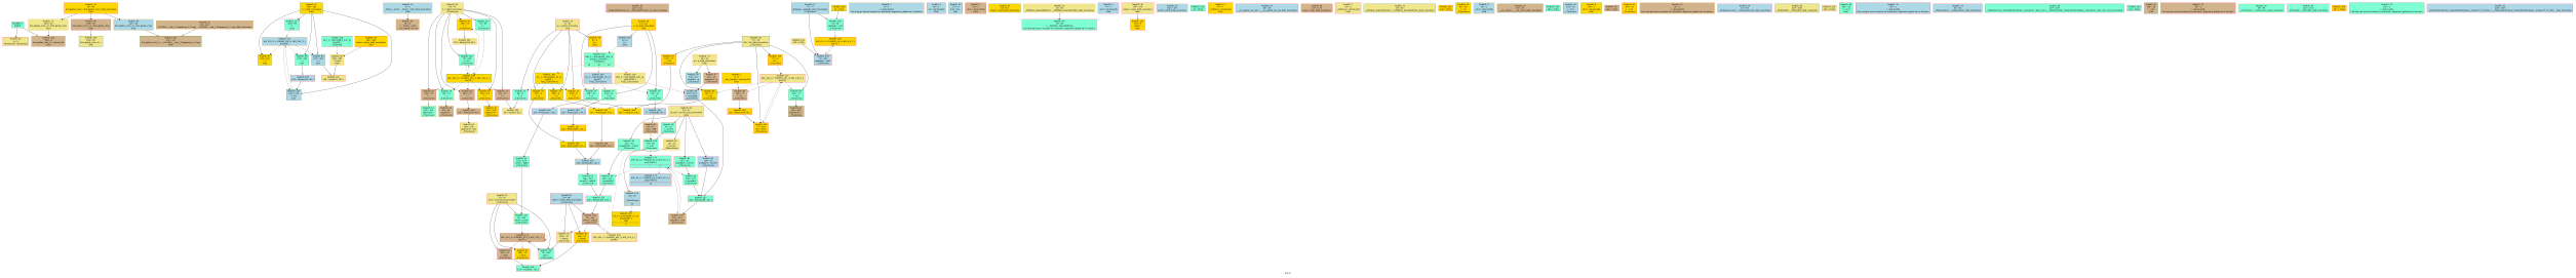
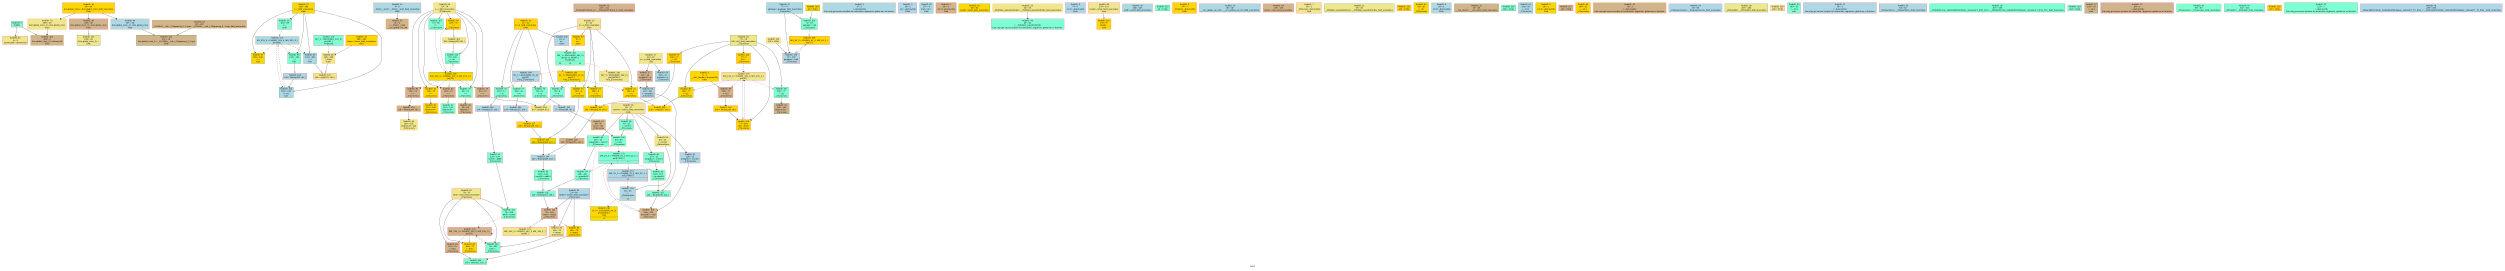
  digraph {
    fontname="Liberation Sans"
    label=SVFG
    node [color=red fillcolor=aquamarine fontname="Liberation Sans" shape=record style=filled]
    edge [arrowhead=tee fontname="Liberation Sans" style=solid]
    n1 [label="{NodeID: 0\nNullPtr}"]
    n2 [fillcolor=khaki label="{NodeID: 44\n2\<--3\ndummyVal\<--dummyVal\n}"]
    n3 [color=darkorange fillcolor=tan label="{NodeID: 103\n238\<--3\nllvm.global_ctors_2\<--dummyVal\nGlob }" style="dotted,filled"]
    n4 [color=darkgreen fillcolor=gold label="{NodeID: 97\n199\<--182\n\<--i\nmain\n}"]
    n5 [color=darkorange fillcolor=lightblue label="{NodeID: 14\n4\<--6\n_ZStL8__ioinit\<--_ZStL8__ioinit_field_insensitive\nGlob }"]
    n6 [color=darkorange fillcolor=tan label="{NodeID: 55\n41\<--4\n\<--_ZStL8__ioinit\n__cxx_global_var_init\n}"]
    n7 [color=darkorange label="{NodeID: 111\n75\<--126\nbest\<--conv9\n_Z7processv\n}"]
    n8 [fillcolor=tan label="{NodeID: 174\nMR_12V_3 = PHI(MR_12V_5, MR_12V_2, )\npts\{76 \}\n}"]
    n9 [color=deeppink fillcolor=tan label="{NodeID: 84\n152\<--75\n\<--best\n_Z7processv\n}"]
    n10 [color=deeppink fillcolor=gold label="{NodeID: 85\n163\<--75\n\<--best\n_Z7processv\n}"]
    n11 [label="{NodeID: 114\n75\<--155\nbest\<--\n_Z7processv\n}"]
    n12 [label="{NodeID: 166\n153 = cmp(151, 152, )\n}"]
    n13 [color=darkorange fillcolor=khaki label="{NodeID: 28\n73\<--74\ni\<--i_field_insensitive\n_Z7processv\n}"]
    n14 [color=deeppink fillcolor=tan label="{NodeID: 78\n94\<--73\n\<--i\n_Z7processv\n}"]
    n15 [color=darkorange label="{NodeID: 79\n98\<--73\n\<--i\n_Z7processv\n}"]
    n16 [fillcolor=tan label="{NodeID: 80\n104\<--73\n\<--i\n_Z7processv\n}"]
    n17 [fillcolor=gold label="{NodeID: 81\n109\<--73\n\<--i\n_Z7processv\n}"]
    n18 [fillcolor=tan label="{NodeID: 82\n114\<--73\n\<--i\n_Z7processv\n}"]
    n19 [fillcolor=gold label="{NodeID: 83\n119\<--73\n\<--i\n_Z7processv\n}"]
    n20 [color=darkgreen label="{NodeID: 107\n73\<--88\ni\<--\n_Z7processv\n}"]
    n21 [color=darkgreen label="{NodeID: 110\n73\<--120\ni\<--inc\n_Z7processv\n}"]
    n22 [color=darkorange fillcolor=khaki label="{NodeID: 164\n96 = cmp(94, 95, )\n}"]
    n23 [color=darkorange fillcolor=tan label="{NodeID: 48\n99\<--98\nidxprom\<--\n_Z7processv\n}"]
    n24 [color=darkorange fillcolor=tan label="{NodeID: 153\n105 = Binary(104, 88, )\n}"]
    n25 [color=deeppink fillcolor=gold label="{NodeID: 50\n110\<--109\nidxprom4\<--\n_Z7processv\n}"]
    n26 [color=darkorange label="{NodeID: 51\n115\<--114\nidxprom6\<--\n_Z7processv\n}"]
    n27 [color=darkorange fillcolor=khaki label="{NodeID: 161\n120 = Binary(119, 88, )\n}"]
    n28 [color=darkgreen fillcolor=gold label="{NodeID: 169\nMR_10V_3 = PHI(MR_10V_4, MR_10V_2, )\npts\{74 \}\n}"]
    n29 [color=darkorange fillcolor=khaki label="{NodeID: 49\n106\<--105\nidxprom2\<--sub\n_Z7processv\n}"]
    n30 [color=deeppink fillcolor=tan label="{NodeID: 42\n210\<--211\n_ZNSolsEPFRSoS_E\<--_ZNSolsEPFRSoS_E_field_insensitive\n}"]
    n31 [color=darkgreen fillcolor=lightblue label="{NodeID: 56\n100\<--13\narrayidx\<--p\n_Z7processv\n}"]
    n32 [color=darkorange fillcolor=khaki label="{NodeID: 70\n238\<--30\nllvm.global_ctors_2\<--llvm.global_ctors\nGlob }"]
    n33 [fillcolor=khaki label="{NodeID: 167\n193 = cmp(191, 192, )\n}"]
    n34 [color=darkorange fillcolor=gold label="{NodeID: 1\n7\<--1\n__dso_handle\<--dummyObj\nGlob }"]
    n35 [fillcolor=tan label="{NodeID: 89\n159\<--77\n\<--i10\n_Z7processv\n}"]
    n36 [color=darkorange label="{NodeID: 181\n28V_1 = ENCHI(MR_28V_0)\npts\{10 12 140000 \}\nFun[main]|{<s0>12|<s1>12|<s2>12}}" style="double,filled"]
    n37 [color=darkgreen fillcolor=gold label="{NodeID: 183\n4V_1 = ENCHI(MR_4V_0)\npts\{10 \}\nFun[_Z7processv]}" style="double,filled"]
    n38 [fillcolor=lightblue label="{NodeID: 184\n6V_1 = ENCHI(MR_6V_0)\npts\{12 \}\nFun[_Z7processv]}" style="double,filled"]
    n39 [color=darkorange fillcolor=khaki label="{NodeID: 190\n18V_1 = ENCHI(MR_18V_0)\npts\{140000 \}\nFun[_Z7processv]}" style="double,filled"]
    n40 [color=deeppink label="{NodeID: 71\n95\<--8\n\<--a\n_Z7processv\n}"]
    n41 [color=darkorange fillcolor=gold label="{NodeID: 72\n131\<--8\n\<--a\n_Z7processv\n}"]
    n42 [color=darkgreen fillcolor=gold label="{NodeID: 73\n137\<--8\n\<--a\n_Z7processv\n}"]
    n43 [color=darkgreen fillcolor=gold label="{NodeID: 74\n139\<--8\n\<--a\n_Z7processv\n}"]
    n44 [color=darkgreen label="{NodeID: 75\n86\<--11\n\<--b\n_Z7processv\n}"]
    n45 [label="{NodeID: 76\n123\<--11\n\<--b\n_Z7processv\n}"]
    n46 [color=darkorange label="{NodeID: 77\n134\<--11\n\<--b\n_Z7processv\n}"]
    n47 [fillcolor=lightblue label="{NodeID: 93\n112\<--111\n\<--arrayidx5\n_Z7processv\n}"]
    n48 [color=darkorange fillcolor=gold label="{NodeID: 165\n132 = cmp(130, 131, )\n}"]
    n49 [color=darkgreen fillcolor=gold label="{NodeID: 158\n138 = Binary(136, 137, )\n}"]
    n50 [color=darkorange fillcolor=gold label="{NodeID: 162\n141 = Binary(139, 140, )\n}"]
    n51 [fillcolor=lightblue label="{NodeID: 151\n87 = Binary(88, 86, )\n}"]
    n52 [color=deeppink fillcolor=lightblue label="{NodeID: 160\n124 = Binary(125, 123, )\n}"]
    n53 [fillcolor=lightblue label="{NodeID: 156\n135 = Binary(125, 134, )\n}"]
    n54 [label="{NodeID: 152\n113 = Binary(108, 112, )\n}"]
    n55 [color=darkgreen label="{NodeID: 98\n213\<--182\n\<--i\nmain\n}"]
    n56 [fillcolor=lightblue label="{NodeID: 163\n214 = Binary(213, 88, )\n}"]
    n57 [color=darkgreen fillcolor=lightblue label="{NodeID: 118\n182\<--214\ni\<--inc\nmain\n}"]
    n58 [color=darkorange fillcolor=lightblue label="{NodeID: 171\nMR_25V_3 = PHI(MR_25V_4, MR_25V_2, )\npts\{183 \}\n}"]
    n59 [color=deeppink fillcolor=khaki label="{NodeID: 15\n8\<--10\na\<--a_field_insensitive\nGlob }"]
    n60 [color=deeppink fillcolor=gold label="{NodeID: 99\n8\<--9\na\<--\nGlob }"]
    n61 [color=darkorange fillcolor=lightblue label="{NodeID: 154\n143 = Binary(138, 142, )\n}"]
    n62 [color=darkorange fillcolor=tan label="{NodeID: 159\n142 = Binary(125, 141, )\n}"]
    n63 [color=deeppink fillcolor=gold label="{NodeID: 112\n77\<--9\ni10\<--\n_Z7processv\n}"]
    n64 [color=deeppink fillcolor=khaki label="{NodeID: 175\nMR_14V_3 = PHI(MR_14V_4, MR_14V_2, )\npts\{78 \}\n}"]
    n65 [color=darkgreen fillcolor=gold label="{NodeID: 86\n130\<--77\n\<--i10\n_Z7processv\n}"]
    n66 [color=darkgreen label="{NodeID: 88\n145\<--77\n\<--i10\n_Z7processv\n}"]
    n67 [color=deeppink fillcolor=gold label="{NodeID: 115\n77\<--160\ni10\<--inc26\n_Z7processv\n}"]
    n68 [color=deeppink fillcolor=gold label="{NodeID: 87\n140\<--77\n\<--i10\n_Z7processv\n}"]
    n69 [color=darkgreen fillcolor=tan label="{NodeID: 54\n146\<--145\nidxprom21\<--\n_Z7processv\n}"]
    n70 [fillcolor=gold label="{NodeID: 150\n160 = Binary(159, 88, )\n}"]
    n71 [fillcolor=khaki label="{NodeID: 29\n75\<--76\nbest\<--best_field_insensitive\n_Z7processv\n}"]
    n72 [color=darkorange fillcolor=tan label="{NodeID: 43\n32\<--232\n_GLOBAL__sub_I_Plagapong_0_1.cpp\<--_GLOBAL__sub_I_Plagapong_0_1.cpp_field_insensitive\n}"]
    n73 [color=darkgreen fillcolor=tan label="{NodeID: 102\n237\<--32\nllvm.global_ctors_1\<--_GLOBAL__sub_I_Plagapong_0_1.cpp\nGlob }"]
    n74 [color=deeppink fillcolor=tan label="{NodeID: 57\n111\<--13\narrayidx5\<--p\n_Z7processv\n}"]
    n75 [color=darkorange fillcolor=tan label="{NodeID: 109\n116\<--113\narrayidx7\<--mul\n_Z7processv\n}"]
    n76 [color=darkgreen label="{NodeID: 53\n144\<--143\nconv20\<--add19\n_Z7processv\n}"]
    n77 [color=deeppink label="{NodeID: 155\n149 = Binary(144, 148, )\n}"]
    n78 [color=deeppink fillcolor=tan label="{NodeID: 113\n79\<--149\nbetter\<--sub23\n_Z7processv\n}"]
    n79 [fillcolor=gold label="{NodeID: 168\nMR_8V_3 = PHI(MR_8V_4, MR_8V_2, )\npts\{72 \}\n}"]
    n80 [fillcolor=lightblue label="{NodeID: 108\n71\<--102\ngarbage\<--call1\n_Z7processv\n}"]
    n81 [color=darkorange fillcolor=lightblue label="{NodeID: 2\n9\<--1\n\<--dummyObj\nCan only get source location for instruction, argument, global var or function.}"]
    n82 [fillcolor=gold label="{NodeID: 16\n11\<--12\nb\<--b_field_insensitive\nGlob }"]
    n83 [fillcolor=lightblue label="{NodeID: 100\n11\<--9\nb\<--\nGlob }"]
    n84 [color=darkorange fillcolor=tan label="{NodeID: 47\n89\<--87\nconv\<--add\n_Z7processv\n}"]
    n85 [color=deeppink label="{NodeID: 52\n126\<--124\nconv9\<--add8\n_Z7processv\n}"]
    n86 [fillcolor=gold label="{NodeID: 157\n136 = Binary(135, 125, )\n}"]
    n87 [color=deeppink fillcolor=gold label="{NodeID: 90\n151\<--79\n\<--better\n_Z7processv\n}"]
    n88 [color=deeppink fillcolor=khaki label="{NodeID: 91\n155\<--79\n\<--better\n_Z7processv\n}"]
    n89 [fillcolor=khaki label="{NodeID: 176\nMR_16V_2 = PHI(MR_16V_3, MR_16V_1, )\npts\{80 \}\n}"]
    n90 [color=darkgreen fillcolor=khaki label="{NodeID: 30\n77\<--78\ni10\<--i10_field_insensitive\n_Z7processv\n}"]
    n91 [color=darkgreen fillcolor=gold label="{NodeID: 210\n2V_3 = CSCHI(MR_2V_2)\npts\{170000 \}\nCS[]|{<s0>12}}" style="double,filled"]
    n92 [color=darkorange label="{NodeID: 106\n90\<--89\n\<--conv\n_Z7processv\n}"]
    n93 [color=deeppink label="{NodeID: 170\nMR_2V_3 = PHI(MR_2V_4, MR_2V_2, )\npts\{170000 \}\n|{|<s3>12}}"]
    n94 [color=darkorange label="{NodeID: 92\n108\<--107\n\<--arrayidx3\n_Z7processv\n}"]
    n95 [color=deeppink label="{NodeID: 94\n148\<--147\n\<--arrayidx22\n_Z7processv\n}"]
    n96 [fillcolor=lightblue label="{NodeID: 172\nMR_2V_2 = PHI(MR_2V_4, MR_2V_1, )\npts\{170000 \}\n|{<s0>11}}"]
    n97 [color=darkorange fillcolor=khaki label="{NodeID: 58\n64\<--15\n\<--correct\n_Z9clearVarsv\n}"]
    n98 [color=darkorange fillcolor=lightblue label="{NodeID: 104\n64\<--66\n\<--\n_Z9clearVarsv\n|{<s0>11}}"]
    n99 [color=deeppink fillcolor=lightblue label="{NodeID: 3\n18\<--1\n.str\<--dummyObj\nGlob }"]
    n100 [color=darkorange fillcolor=khaki label="{NodeID: 17\n13\<--14\np\<--p_field_insensitive\nGlob }"]
    n101 [fillcolor=lightblue label="{NodeID: 31\n79\<--80\nbetter\<--better_field_insensitive\n_Z7processv\n}"]
    n102 [color=darkgreen fillcolor=lightblue label="{NodeID: 45\n177\<--9\nmain_ret\<--\nmain\n}"]
    n103 [label="{NodeID: 59\n90\<--15\n\<--correct\n_Z7processv\n}"]
    n104 [fillcolor=tan label="{NodeID: 4\n20\<--1\n.str.1\<--dummyObj\nGlob }"]
    n105 [color=darkgreen fillcolor=khaki label="{NodeID: 101\n236\<--31\nllvm.global_ctors_0\<--\nGlob }"]
    n106 [color=deeppink fillcolor=khaki label="{NodeID: 18\n15\<--17\ncorrect\<--correct_field_insensitive\nGlob }"]
    n107 [label="{NodeID: 60\n107\<--15\narrayidx3\<--correct\n_Z7processv\n}"]
    n108 [color=deeppink fillcolor=lightblue label="{NodeID: 61\n116\<--15\narrayidx7\<--correct\n_Z7processv\n}"]
    n109 [color=darkgreen label="{NodeID: 62\n147\<--15\narrayidx22\<--correct\n_Z7processv\n}"]
    n110 [color=darkgreen fillcolor=gold label="{NodeID: 32\n83\<--84\nscanf\<--scanf_field_insensitive\n}"]
    n111 [color=darkorange fillcolor=khaki label="{NodeID: 212\n102 = PHI()\n}"]
    n112 [color=deeppink label="{NodeID: 46\n43\<--44\n\<--_ZNSt8ios_base4InitD1Ev\nCan only get source location for instruction, argument, global var or function.}"]
    n113 [color=darkgreen fillcolor=lightblue label="{NodeID: 96\n191\<--182\n\<--i\nmain\n}"]
    n114 [color=deeppink fillcolor=lightblue label="{NodeID: 5\n22\<--1\n.str.2\<--dummyObj\nGlob }"]
    n115 [color=deeppink fillcolor=gold label="{NodeID: 19\n30\<--34\nllvm.global_ctors\<--llvm.global_ctors_field_insensitive\nGlob }"]
    n116 [color=deeppink fillcolor=tan label="{NodeID: 68\n236\<--30\nllvm.global_ctors_0\<--llvm.global_ctors\nGlob }"]
    n117 [color=darkorange fillcolor=lightblue label="{NodeID: 69\n237\<--30\nllvm.global_ctors_1\<--llvm.global_ctors\nGlob }"]
    n118 [color=deeppink fillcolor=gold label="{NodeID: 116\n178\<--9\nretval\<--\nmain\n}"]
    n119 [color=darkorange fillcolor=lightblue label="{NodeID: 33\n166\<--167\nprintf\<--printf_field_insensitive\n}"]
    n120 [color=darkgreen label="{NodeID: 213\n42 = PHI()\n}"]
    n121 [fillcolor=gold label="{NodeID: 6\n24\<--1\n_ZSt3cin\<--dummyObj\nGlob }"]
    n122 [fillcolor=lightblue label="{NodeID: 20\n35\<--36\n__cxx_global_var_init\<--__cxx_global_var_init_field_insensitive\n}"]
    n123 [label="{NodeID: 117\n182\<--88\ni\<--\nmain\n}"]
    n124 [fillcolor=tan label="{NodeID: 34\n175\<--176\nmain\<--main_field_insensitive\n}"]
    n125 [color=darkgreen fillcolor=gold label="{NodeID: 214\n82 = PHI()\n}"]
    n126 [color=darkgreen label="{NodeID: 105\n71\<--82\ngarbage\<--call\n_Z7processv\n}"]
    n127 [color=deeppink fillcolor=khaki label="{NodeID: 7\n25\<--1\n_ZSt4cout\<--dummyObj\nGlob }"]
    n128 [color=darkgreen fillcolor=khaki label="{NodeID: 21\n39\<--40\n_ZNSt8ios_base4InitC1Ev\<--_ZNSt8ios_base4InitC1Ev_field_insensitive\n}"]
    n129 [color=deeppink fillcolor=khaki label="{NodeID: 35\n178\<--179\nretval\<--retval_field_insensitive\nmain\n}"]
    n130 [color=deeppink fillcolor=gold label="{NodeID: 215\n165 = PHI()\n}"]
    n131 [color=darkgreen fillcolor=gold label="{NodeID: 63\n81\<--18\n\<--.str\n_Z0processv\n}"]
    n132 [color=darkorange fillcolor=lightblue label="{NodeID: 8\n26\<--1\n.str.3\<--dummyObj\nGlob }"]
    n133 [color=darkgreen fillcolor=tan label="{NodeID: 22\n45\<--46\n__cxa_atexit\<--__cxa_atexit_field_insensitive\n}"]
    n134 [fillcolor=gold label="{NodeID: 36\n180\<--181\ntimes\<--times_field_insensitive\nmain\n}"]
    n135 [color=darkorange fillcolor=khaki label="{NodeID: 95\n192\<--180\n\<--times\nmain\n}"]
    n136 [color=darkgreen label="{NodeID: 216\n186 = PHI()\n}"]
    n137 [color=darkgreen fillcolor=lightblue label="{NodeID: 64\n101\<--20\n\<--.str.1\n_Z7processv\n}"]
    n138 [color=darkgreen fillcolor=gold label="{NodeID: 9\n28\<--1\n.str.4\<--dummyObj\nGlob }"]
    n139 [color=darkorange fillcolor=khaki label="{NodeID: 23\n44\<--50\n_ZNSt8ios_base4InitD1Ev\<--_ZNSt8ios_base4InitD1Ev_field_insensitive\n}"]
    n140 [color=darkgreen fillcolor=gold label="{NodeID: 37\n182\<--183\ni\<--i_field_insensitive\nmain\n}"]
    n141 [fillcolor=tan label="{NodeID: 217\n196 = PHI()\n}"]
    n142 [fillcolor=gold label="{NodeID: 65\n164\<--22\n\<--.str.2\n_Z7processv\n}"]
    n143 [color=darkorange fillcolor=tan label="{NodeID: 10\n31\<--1\n\<--dummyObj\nCan only get source location for instruction, argument, global var or function.}"]
    n144 [color=deeppink fillcolor=lightblue label="{NodeID: 24\n57\<--58\n_Z10preprocessv\<--_Z10preprocessv_field_insensitive\n}"]
    n145 [color=darkgreen fillcolor=khaki label="{NodeID: 38\n187\<--188\n_ZNSirsERi\<--_ZNSirsERi_field_insensitive\n}"]
    n146 [color=deeppink fillcolor=khaki label="{NodeID: 218\n200 = PHI()\n}"]
    n147 [label="{NodeID: 66\n195\<--26\n\<--.str.3\nmain\n}"]
    n148 [fillcolor=lightblue label="{NodeID: 11\n66\<--1\n\<--dummyObj\nCan only get source location for instruction, argument, global var or function.}"]
    n149 [fillcolor=lightblue label="{NodeID: 25\n61\<--62\n_Z9clearVarsv\<--_Z9clearVarsv_field_insensitive\n}"]
    n150 [color=darkgreen label="{NodeID: 39\n197\<--198\n_ZStlsISt11char_traitsIcEERSt13basic_ostreamIcT_ES5_PKc\<--_ZStlsISt11char_traitsIcEERSt13basic_ostreamIcT_ES5_PKc_field_insensitive\n}"]
    n151 [color=deeppink label="{NodeID: 219\n204 = PHI()\n}"]
    n152 [color=darkgreen fillcolor=tan label="{NodeID: 67\n203\<--28\n\<--.str.4\nmain\n}"]
    n153 [label="{NodeID: 178\n23V_1 = ENCHI(MR_23V_0)\npts\{181 \}\nFun[main]}" style="double,filled"]
    n154 [color=deeppink fillcolor=tan label="{NodeID: 12\n88\<--1\n\<--dummyObj\nCan only get source location for instruction, argument, global var or function.}"]
    n155 [color=darkorange label="{NodeID: 26\n68\<--69\n_Z7processv\<--_Z7processv_field_insensitive\n}"]
    n156 [color=deeppink label="{NodeID: 40\n201\<--202\n_ZNSolsEi\<--_ZNSolsEi_field_insensitive\n}"]
    n157 [color=deeppink fillcolor=gold label="{NodeID: 220\n207 = PHI()\n}"]
    n158 [color=darkgreen label="{NodeID: 13\n125\<--1\n\<--dummyObj\nCan only get source location for instruction, argument, global var or function.}"]
    n159 [color=darkgreen fillcolor=lightblue label="{NodeID: 27\n71\<--72\ngarbage\<--garbage_field_insensitive\n_Z7processv\n}"]
    n160 [color=deeppink fillcolor=lightblue label="{NodeID: 41\n208\<--209\n_ZSt4endlIcSt11char_traitsIcEERSt13basic_ostreamIT_T0_ES6_\<--_ZSt4endlIcSt11char_traitsIcEERSt13basic_ostreamIT_T0_ES6__field_insensitive\n}"]
    n1 -> n2
    n1 -> n3 [arrowhead=onormal]
    n5 -> n6
    n7 -> n8 [style=dashed]
    n8 -> n8 [style=dashed]
    n8 -> n9 [arrowhead=onormal style=dashed]
    n8 -> n10 [arrowhead=onormal style=dashed]
    n8 -> n11 [style=dashed]
    n9 -> n12 [arrowhead=onormal]
    n11 -> n8 [style=dashed]
    n13 -> n14 [arrowhead=onormal]
    n13 -> n15
    n13 -> n16
    n13 -> n17
    n13 -> n18
    n13 -> n19
    n13 -> n20 [arrowhead=onormal]
    n13 -> n21 [arrowhead=onormal]
    n14 -> n22
    n15 -> n23
    n16 -> n24
    n17 -> n25
    n18 -> n26 [arrowhead=onormal]
    n19 -> n27 [arrowhead=onormal]
    n20 -> n28 [style=dashed]
    n21 -> n28 [style=dashed]
    n24 -> n29
    n27 -> n21 [arrowhead=onormal]
    n28 -> n14 [arrowhead=onormal style=dashed]
    n28 -> n15 [style=dashed]
    n28 -> n16 [style=dashed]
    n28 -> n17 [style=dashed]
    n28 -> n18 [arrowhead=onormal style=dashed]
    n28 -> n19 [style=dashed]
    n28 -> n21 [arrowhead=onormal style=dashed]
    n32 -> n3
    n34 -> n35 [arrowhead=onormal]
    n35 -> n70
    n36 -> n37 [color=red style=dashed tailport=s0]
    n36 -> n38 [arrowhead=onormal color=red style=dashed tailport=s1]
    n36 -> n39 [color=red style=dashed tailport=s2]
    n37 -> n40 [style=dashed]
    n37 -> n41 [style=dashed]
    n37 -> n42 [arrowhead=onormal style=dashed]
    n37 -> n43 [style=dashed]
    n38 -> n44 [style=dashed]
    n38 -> n45 [arrowhead=onormal style=dashed]
    n38 -> n46 [arrowhead=onormal style=dashed]
    n39 -> n47 [style=dashed]
    n40 -> n22 [arrowhead=onormal]
    n41 -> n48 [arrowhead=onormal]
    n42 -> n49 [arrowhead=onormal]
    n43 -> n50
    n44 -> n51 [arrowhead=onormal]
    n45 -> n52 [arrowhead=onormal]
    n46 -> n53 [arrowhead=onormal]
    n47 -> n54 [arrowhead=onormal]
    n49 -> n61
    n50 -> n62 [arrowhead=onormal]
    n51 -> n84 [arrowhead=onormal]
    n52 -> n85
    n53 -> n86
    n54 -> n75
    n55 -> n56 [arrowhead=onormal]
    n56 -> n57
    n57 -> n58 [arrowhead=onormal style=dashed]
    n58 -> n4 [style=dashed]
    n58 -> n55 [style=dashed]
    n58 -> n57 [style=dashed]
    n58 -> n113 [style=dashed]
    n59 -> n40 [arrowhead=onormal]
    n59 -> n41
    n59 -> n42 [arrowhead=onormal]
    n59 -> n43
    n59 -> n60 [arrowhead=onormal]
    n60 -> n36 [arrowhead=onormal style=dashed]
    n61 -> n76
    n62 -> n61 [arrowhead=onormal]
    n63 -> n64 [style=dashed]
    n64 -> n35 [arrowhead=onormal style=dashed]
    n64 -> n65 [arrowhead=onormal style=dashed]
    n64 -> n66 [arrowhead=onormal style=dashed]
    n64 -> n67 [arrowhead=onormal style=dashed]
    n65 -> n48
    n66 -> n69
    n67 -> n64 [style=dashed]
    n68 -> n50 [arrowhead=onormal]
    n70 -> n67
    n71 -> n7 [arrowhead=onormal]
    n71 -> n9 [arrowhead=onormal]
    n71 -> n10
    n71 -> n11
    n72 -> n73 [arrowhead=onormal]
    n74 -> n47
    n75 -> n93 [style=dashed]
    n76 -> n77 [arrowhead=onormal]
    n77 -> n78
    n78 -> n87 [arrowhead=onormal style=dashed]
    n78 -> n88 [style=dashed]
    n78 -> n89 [arrowhead=onormal style=dashed]
    n79 -> n80 [arrowhead=onormal style=dashed]
    n80 -> n79 [arrowhead=onormal style=dashed]
    n82 -> n44
    n82 -> n45
    n82 -> n46 [arrowhead=onormal]
    n82 -> n83 [arrowhead=onormal]
    n83 -> n36 [style=dashed]
    n84 -> n92
    n85 -> n7
    n86 -> n49 [arrowhead=onormal]
    n87 -> n12
    n88 -> n11 [arrowhead=onormal]
    n89 -> n78 [arrowhead=onormal style=dashed]
    n90 -> n63
    n90 -> n65
    n90 -> n66 [arrowhead=onormal]
    n90 -> n67
    n90 -> n68 [arrowhead=onormal]
    n91 -> n92 [arrowhead=onormal color=red style=dashed tailport=s0]
    n92 -> n93 [style=dashed]
    n93 -> n75 [arrowhead=onormal style=dashed]
    n93 -> n94 [arrowhead=onormal style=dashed]
    n93 -> n95 [arrowhead=onormal style=dashed]
    n93 -> n96 [arrowhead=onormal color=blue style=dashed tailport=s3]
    n94 -> n54
    n95 -> n77 [arrowhead=onormal]
    n96 -> n98 [color=red style=dashed tailport=s0]
    n97 -> n98 [arrowhead=onormal]
    n98 -> n91 [color=blue style=dashed tailport=s0]
    n100 -> n31
    n100 -> n74
    n101 -> n78
    n101 -> n87
    n101 -> n88 [arrowhead=onormal]
    n103 -> n92 [arrowhead=onormal]
    n106 -> n97 [arrowhead=onormal]
    n106 -> n103 [arrowhead=onormal]
    n106 -> n107
    n106 -> n108
    n106 -> n109 [arrowhead=onormal]
    n107 -> n94
-   n108 -> n54
+   n108 -> n75
    n109 -> n95
    n111 -> n80
    n113 -> n33 [arrowhead=onormal]
    n115 -> n32
    n115 -> n116
    n115 -> n117
    n116 -> n105 [arrowhead=onormal]
    n117 -> n73 [arrowhead=onormal]
    n123 -> n58 [arrowhead=onormal style=dashed]
    n125 -> n126 [arrowhead=onormal]
    n126 -> n79 [arrowhead=onormal style=dashed]
    n129 -> n118 [arrowhead=onormal]
    n134 -> n135
    n135 -> n33 [arrowhead=onormal]
    n139 -> n112
    n140 -> n4
    n140 -> n55
    n140 -> n57 [arrowhead=onormal]
    n140 -> n113 [arrowhead=onormal]
    n140 -> n123
    n153 -> n135 [arrowhead=onormal style=dashed]
    n159 -> n80
    n159 -> n126 [arrowhead=onormal]
  }
